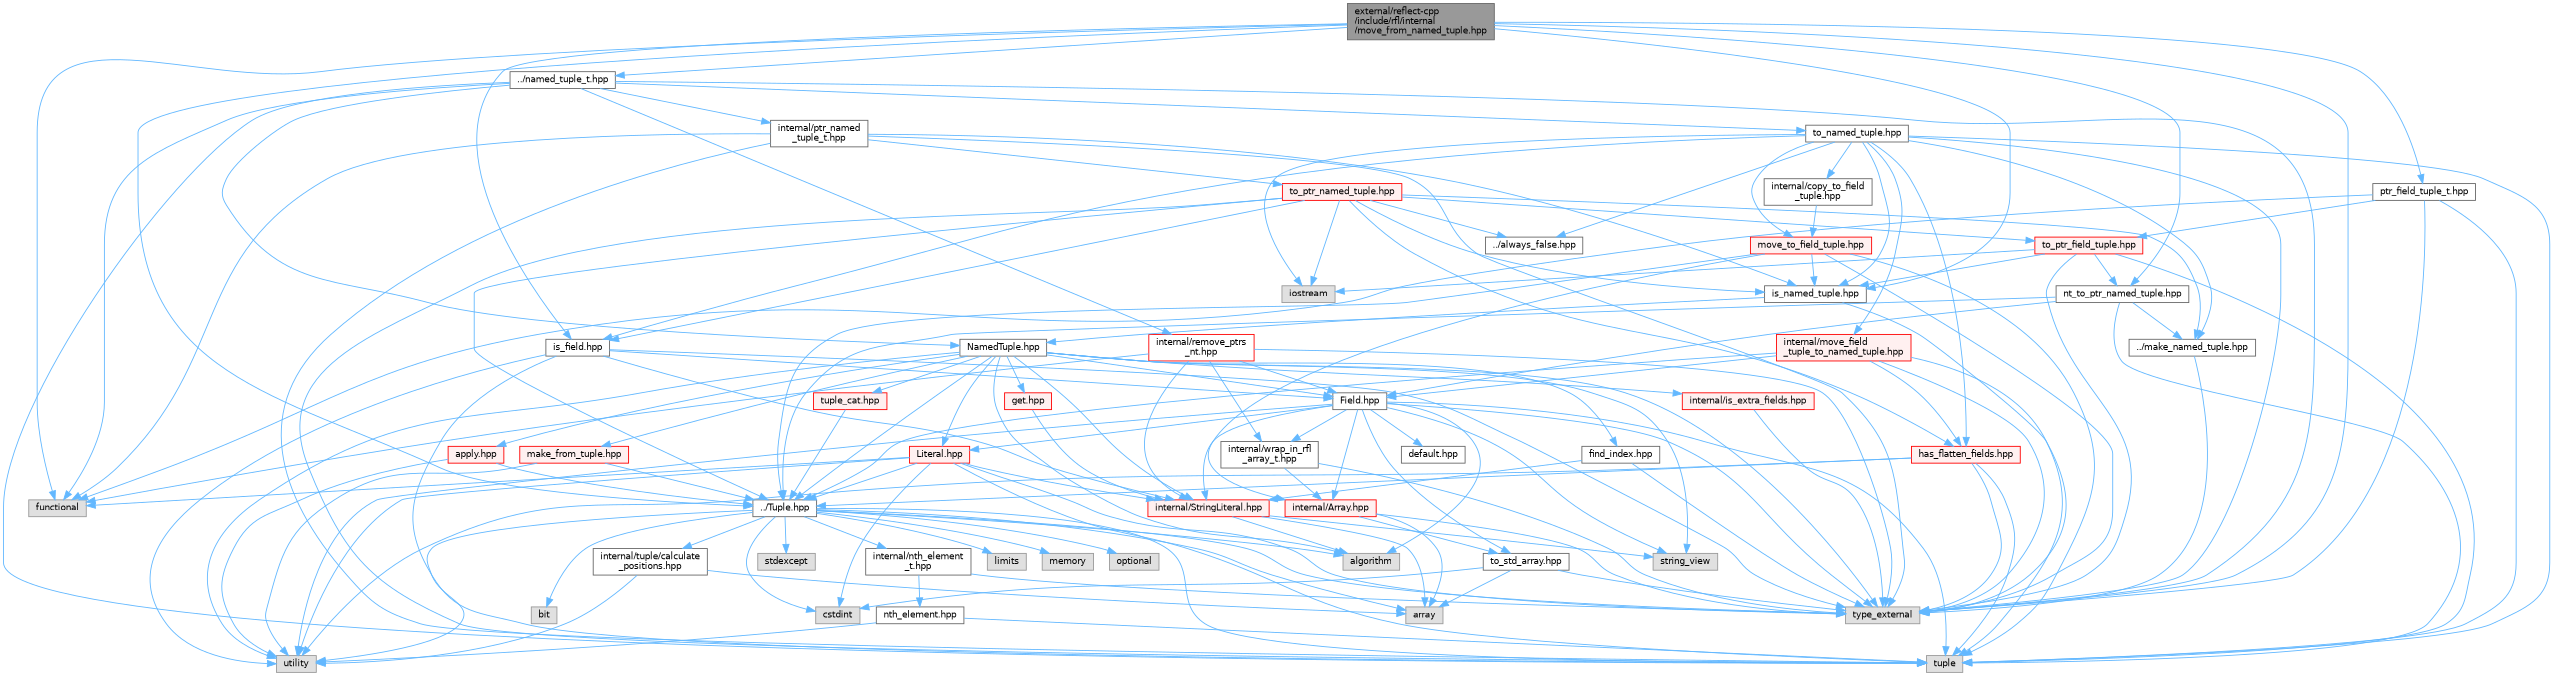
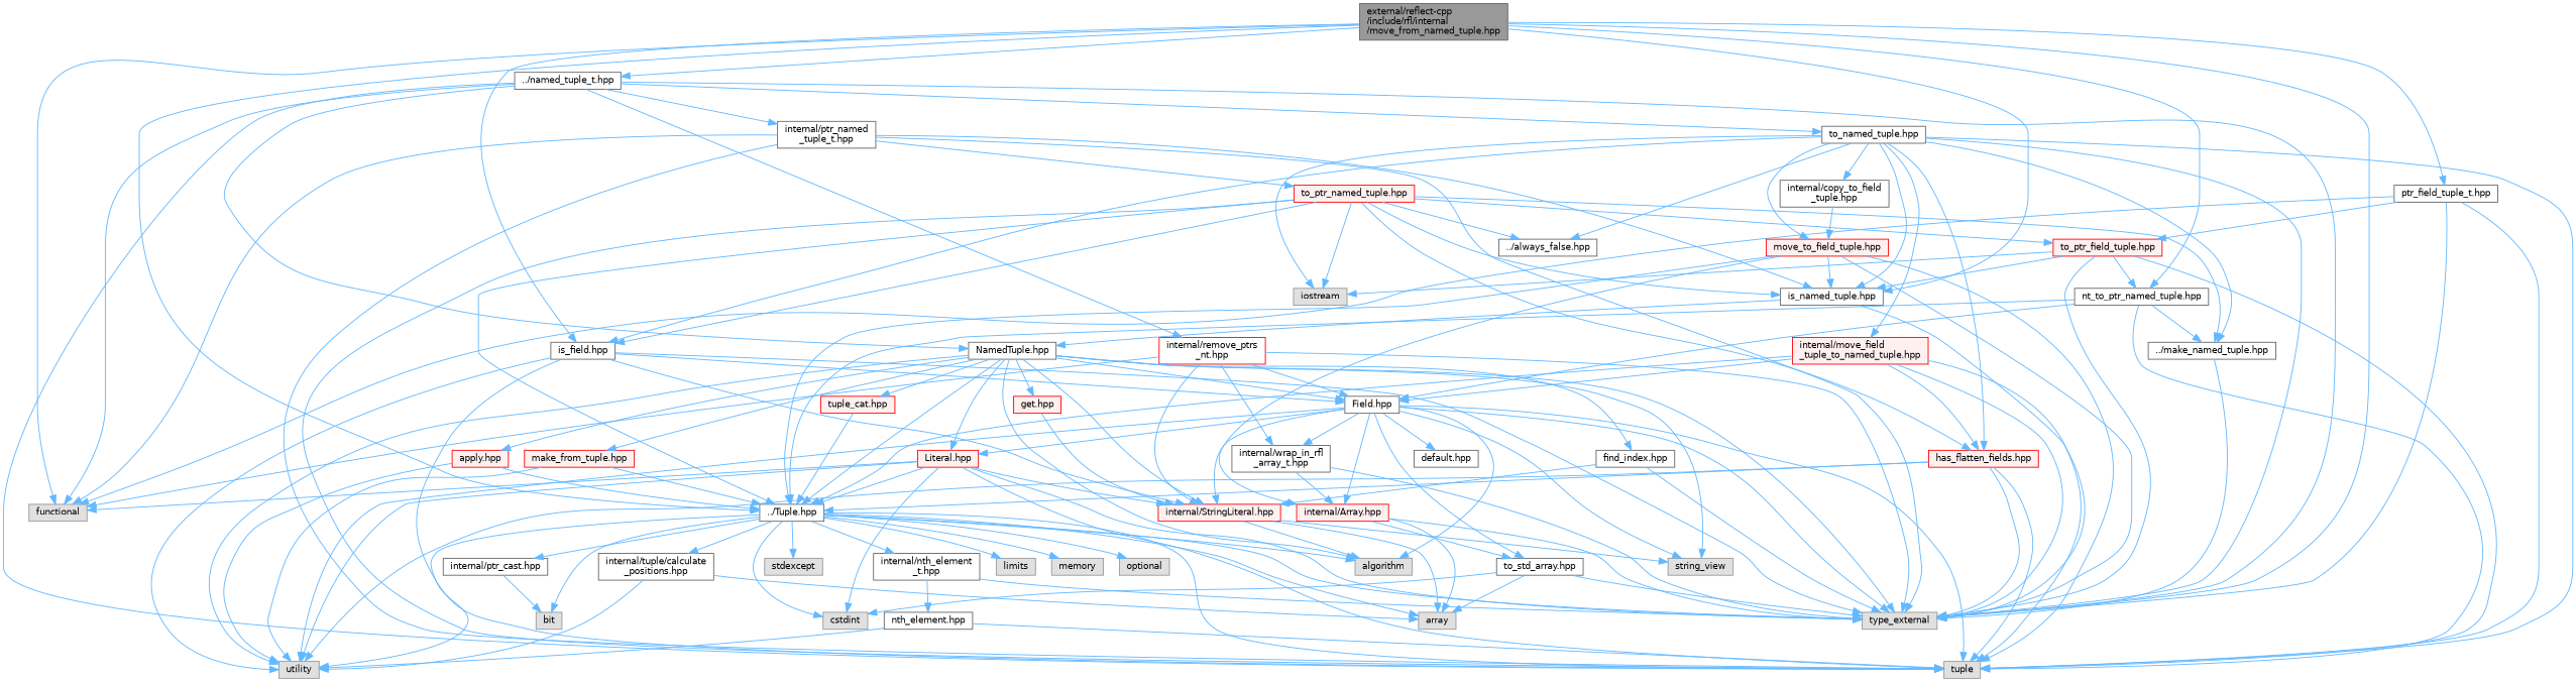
  digraph {
    node [color=grey40 fillcolor=white fontname=Helvetica fontsize=10 shape=box style=filled]
    edge [color=steelblue1 fontname=Helvetica fontsize=10 labelfontname=Helvetica labelfontsize=10 style=solid]
    n1 [color=gray40 fillcolor=grey60 fontcolor=black height=0.2 label="external/reflect-cpp\l/include/rfl/internal\l/move_from_named_tuple.hpp" width=0.4]
    n2 [color=grey60 fillcolor="#E0E0E0" height=0.2 label=functional width=0.4]
    n3 [color=grey60 fillcolor="#E0E0E0" height=0.2 label=type_external width=0.4]
    n4 [height=0.2 label="../Tuple.hpp" width=0.4]
    n5 [height=0.2 label="../named_tuple_t.hpp" width=0.4]
    n6 [height=0.2 label="is_named_tuple.hpp" width=0.4]
    n7 [height=0.2 label="is_field.hpp" width=0.4]
    n8 [height=0.2 label="nt_to_ptr_named_tuple.hpp" width=0.4]
    n9 [height=0.2 label="ptr_field_tuple_t.hpp" width=0.4]
    n10 [color=grey60 fillcolor="#E0E0E0" height=0.2 label=algorithm width=0.4]
    n11 [color=grey60 fillcolor="#E0E0E0" height=0.2 label=array width=0.4]
    n12 [color=grey60 fillcolor="#E0E0E0" height=0.2 label=bit width=0.4]
    n13 [color=grey60 fillcolor="#E0E0E0" height=0.2 label=cstdint width=0.4]
    n14 [color=grey60 fillcolor="#E0E0E0" height=0.2 label=limits width=0.4]
    n15 [color=grey60 fillcolor="#E0E0E0" height=0.2 label=memory width=0.4]
    n16 [color=grey60 fillcolor="#E0E0E0" height=0.2 label=optional width=0.4]
    n17 [color=grey60 fillcolor="#E0E0E0" height=0.2 label=stdexcept width=0.4]
    n18 [color=grey60 fillcolor="#E0E0E0" height=0.2 label=tuple width=0.4]
    n19 [color=grey60 fillcolor="#E0E0E0" height=0.2 label=utility width=0.4]
    n20 [height=0.2 label="internal/nth_element\l_t.hpp" width=0.4]
+   n21 [height=0.2 label="internal/ptr_cast.hpp" width=0.4]
    n22 [height=0.2 label="internal/tuple/calculate\l_positions.hpp" width=0.4]
    n23 [height=0.2 label="NamedTuple.hpp" width=0.4]
    n24 [height=0.2 label="internal/ptr_named\l_tuple_t.hpp" width=0.4]
    n25 [color=red height=0.2 label="internal/remove_ptrs\l_nt.hpp" width=0.4]
    n26 [height=0.2 label="to_named_tuple.hpp" width=0.4]
    n27 [height=0.2 label="Field.hpp" width=0.4]
    n28 [color=red fillcolor="#FFF0F0" height=0.2 label="internal/StringLiteral.hpp" width=0.4]
    n29 [height=0.2 label="../make_named_tuple.hpp" width=0.4]
    n30 [color=red fillcolor="#FFF0F0" height=0.2 label="to_ptr_field_tuple.hpp" width=0.4]
    n31 [height=0.2 label="nth_element.hpp" width=0.4]
    n32 [color=grey60 fillcolor="#E0E0E0" height=0.2 label=string_view width=0.4]
    n33 [color=red fillcolor="#FFF0F0" height=0.2 label="Literal.hpp" width=0.4]
    n34 [color=red fillcolor="#FFF0F0" height=0.2 label="apply.hpp" width=0.4]
    n35 [color=red fillcolor="#FFF0F0" height=0.2 label="get.hpp" width=0.4]
    n36 [height=0.2 label="find_index.hpp" width=0.4]
-   n37 [color=red fillcolor="#FFF0F0" height=0.2 label="internal/is_extra_fields.hpp" width=0.4]
    n38 [color=red fillcolor="#FFF0F0" height=0.2 label="make_from_tuple.hpp" width=0.4]
    n39 [color=red fillcolor="#FFF0F0" height=0.2 label="tuple_cat.hpp" width=0.4]
    n40 [color=red fillcolor="#FFF0F0" height=0.2 label="to_ptr_named_tuple.hpp" width=0.4]
    n41 [height=0.2 label="internal/wrap_in_rfl\l_array_t.hpp" width=0.4]
    n42 [color=grey60 fillcolor="#E0E0E0" height=0.2 label=iostream width=0.4]
    n43 [height=0.2 label="../always_false.hpp" width=0.4]
    n44 [color=red fillcolor="#FFF0F0" height=0.2 label="has_flatten_fields.hpp" width=0.4]
    n45 [height=0.2 label="internal/copy_to_field\l_tuple.hpp" width=0.4]
    n46 [color=red fillcolor="#FFF0F0" height=0.2 label="move_to_field_tuple.hpp" width=0.4]
    n47 [color=red fillcolor="#FFF0F0" height=0.2 label="internal/move_field\l_tuple_to_named_tuple.hpp" width=0.4]
    n48 [height=0.2 label="default.hpp" width=0.4]
    n49 [color=red fillcolor="#FFF0F0" height=0.2 label="internal/Array.hpp" width=0.4]
    n50 [height=0.2 label="to_std_array.hpp" width=0.4]
    n1 -> n2
    n1 -> n3
    n1 -> n4
    n1 -> n5
    n1 -> n6
    n1 -> n7
    n1 -> n8
    n1 -> n9
    n4 -> n3
    n4 -> n10
    n4 -> n11
    n4 -> n12
    n4 -> n13
    n4 -> n14
    n4 -> n15
    n4 -> n16
    n4 -> n17
    n4 -> n18
    n4 -> n19
    n4 -> n20
+   n4 -> n21
    n4 -> n22
    n5 -> n2
    n5 -> n3
    n5 -> n18
    n5 -> n23
    n5 -> n24
    n5 -> n25
    n5 -> n26
    n6 -> n3
    n6 -> n23
    n7 -> n3
    n7 -> n18
    n7 -> n19
    n7 -> n27
    n7 -> n28
    n8 -> n4
    n8 -> n18
    n8 -> n27
    n8 -> n29
    n9 -> n2
    n9 -> n3
    n9 -> n18
    n9 -> n30
    n20 -> n3
    n20 -> n31
+   n21 -> n12
    n22 -> n11
    n22 -> n19
    n23 -> n3
    n23 -> n4
    n23 -> n10
    n23 -> n19
    n23 -> n27
    n23 -> n28
    n23 -> n32
    n23 -> n33
    n23 -> n34
    n23 -> n35
    n23 -> n36
-   n23 -> n37
    n23 -> n38
    n23 -> n39
    n24 -> n2
    n24 -> n3
    n24 -> n6
    n24 -> n18
    n24 -> n40
    n25 -> n2
    n25 -> n3
    n25 -> n27
    n25 -> n28
    n25 -> n41
    n26 -> n3
    n26 -> n6
    n26 -> n7
    n26 -> n18
    n26 -> n29
    n26 -> n42
    n26 -> n43
    n26 -> n44
    n26 -> n45
    n26 -> n46
    n26 -> n47
    n27 -> n3
    n27 -> n10
    n27 -> n18
    n27 -> n19
    n27 -> n28
    n27 -> n32
    n27 -> n33
    n27 -> n41
    n27 -> n48
    n27 -> n49
    n27 -> n50
    n28 -> n10
    n28 -> n11
    n28 -> n32
    n29 -> n3
    n30 -> n3
    n30 -> n6
    n30 -> n8
    n30 -> n18
    n30 -> n42
    n31 -> n18
    n31 -> n19
    n33 -> n2
    n33 -> n3
    n33 -> n4
    n33 -> n13
    n33 -> n18
    n33 -> n19
    n33 -> n28
    n34 -> n4
    n34 -> n19
    n35 -> n28
    n36 -> n3
    n36 -> n28
-   n37 -> n3
    n38 -> n4
    n38 -> n19
    n39 -> n4
    n40 -> n4
    n40 -> n6
    n40 -> n7
    n40 -> n18
    n40 -> n29
    n40 -> n30
    n40 -> n42
    n40 -> n43
    n40 -> n44
    n41 -> n3
    n41 -> n49
    n44 -> n3
    n44 -> n4
    n44 -> n18
    n44 -> n19
    n45 -> n46
    n46 -> n3
    n46 -> n4
    n46 -> n6
    n46 -> n18
    n46 -> n49
    n47 -> n3
    n47 -> n4
    n47 -> n18
    n47 -> n27
    n47 -> n44
    n49 -> n3
    n49 -> n11
    n49 -> n50
    n50 -> n3
    n50 -> n11
    n50 -> n13
  }
